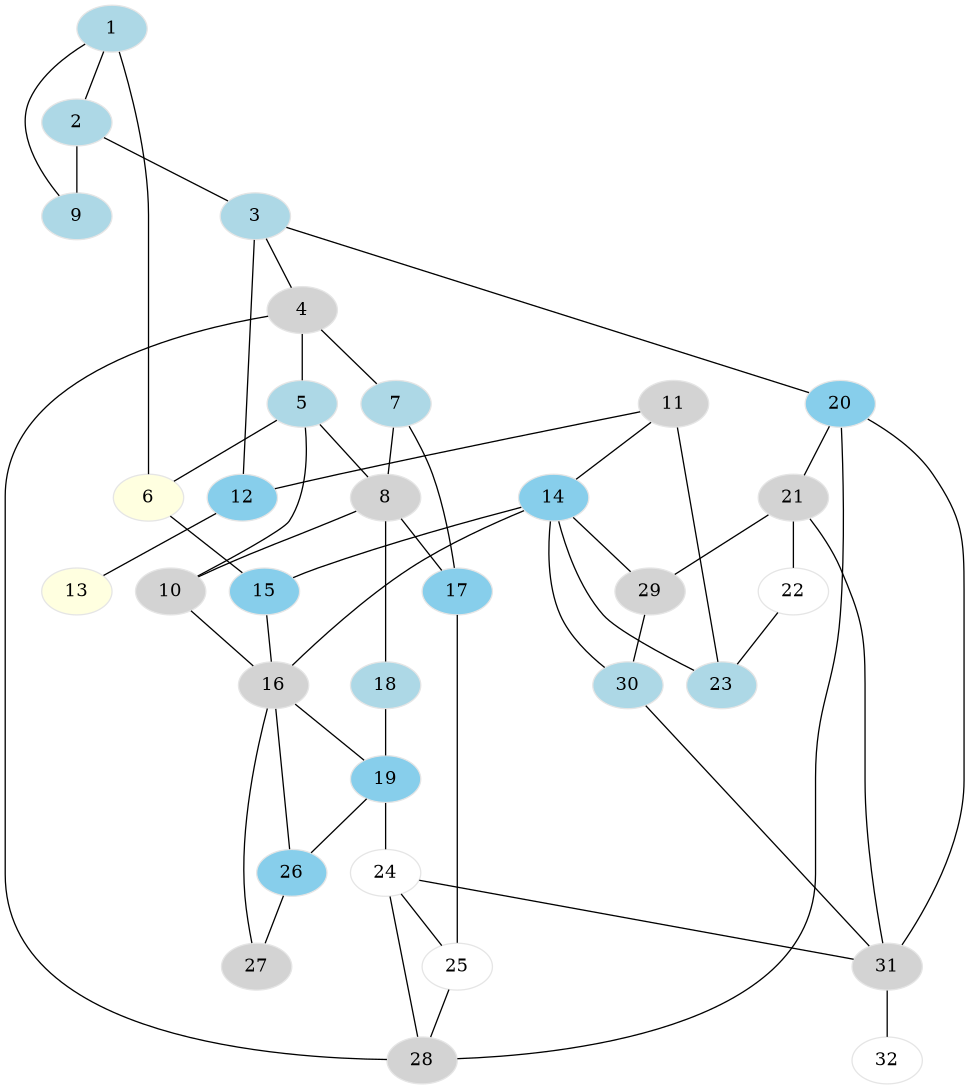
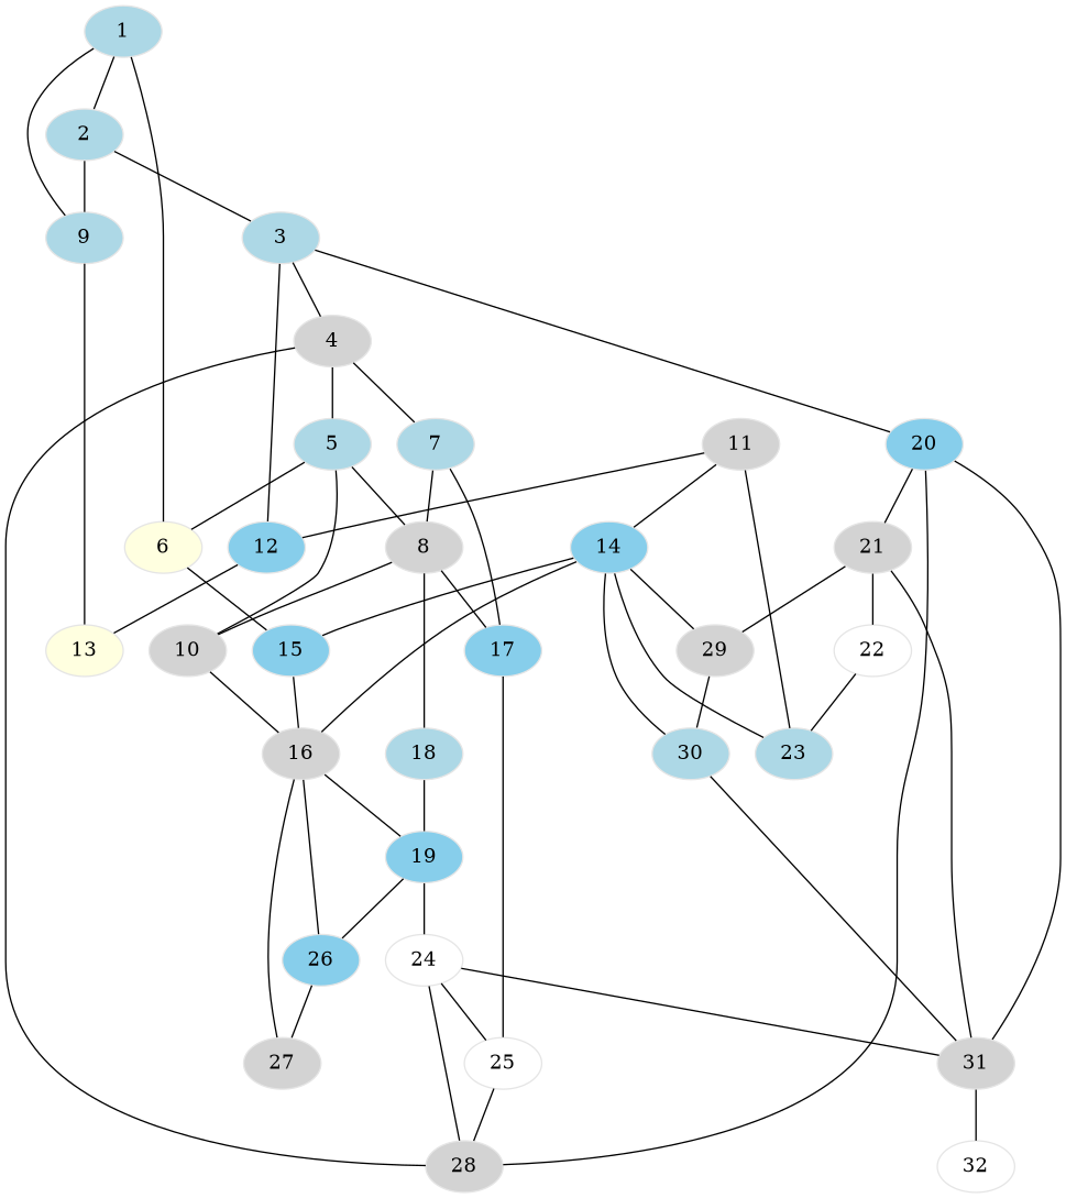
  graph {
    node [color=gray90 fillcolor=lightgrey style=filled]
    edge [weight=1.0]
    1 [fillcolor=lightblue]
    2 [fillcolor=lightblue]
    6 [fillcolor=lightyellow]
    9 [fillcolor=lightblue]
    3 [fillcolor=lightblue]
    15 [fillcolor=skyblue]
    13 [fillcolor=lightyellow]
    4
    12 [fillcolor=skyblue]
    20 [fillcolor=skyblue]
    5 [fillcolor=lightblue]
    7 [fillcolor=lightblue]
    28
    21
    31
    8
    10
    17 [fillcolor=skyblue]
    18 [fillcolor=lightblue]
    16
    25 [fillcolor=white]
    19 [fillcolor=skyblue]
    26 [fillcolor=skyblue]
    27
    11
    14 [fillcolor=skyblue]
    23 [fillcolor=lightblue]
    29
    30 [fillcolor=lightblue]
    24 [fillcolor=white]
    22 [fillcolor=white]
    32 [fillcolor=white]
    1 -- 2
    1 -- 6 [weight=2.0]
    1 -- 9
    2 -- 9
    2 -- 3
    6 -- 15
+   9 -- 13
    3 -- 4
    3 -- 12
    3 -- 20
    15 -- 16
    4 -- 5
    4 -- 7
    4 -- 28
    12 -- 13
    20 -- 28
    20 -- 21
    20 -- 31
    5 -- 6 [weight=2.0]
    5 -- 8
    5 -- 10
    7 -- 8
    7 -- 17
    21 -- 31
    21 -- 29 [weight=2.0]
    21 -- 22 [weight=2.0]
    31 -- 32 [weight=2.0]
    8 -- 10
    8 -- 17
    8 -- 18 [weight=2.0]
    10 -- 16
    17 -- 25
    18 -- 19 [weight=2.0]
    16 -- 19
    16 -- 26
    16 -- 27
    25 -- 28
    19 -- 26
    19 -- 24 [weight=2.0]
    26 -- 27
    11 -- 12
    11 -- 14
    11 -- 23 [weight=2.0]
    14 -- 15
    14 -- 16
    14 -- 23
    14 -- 29
    14 -- 30
    29 -- 30
    30 -- 31
    24 -- 28
    24 -- 31
    24 -- 25
    22 -- 23
  }
